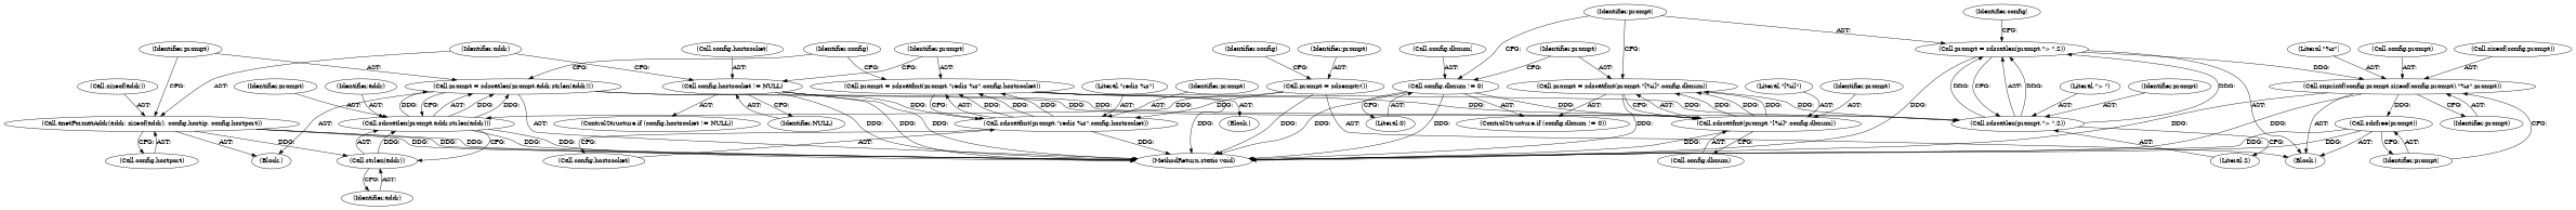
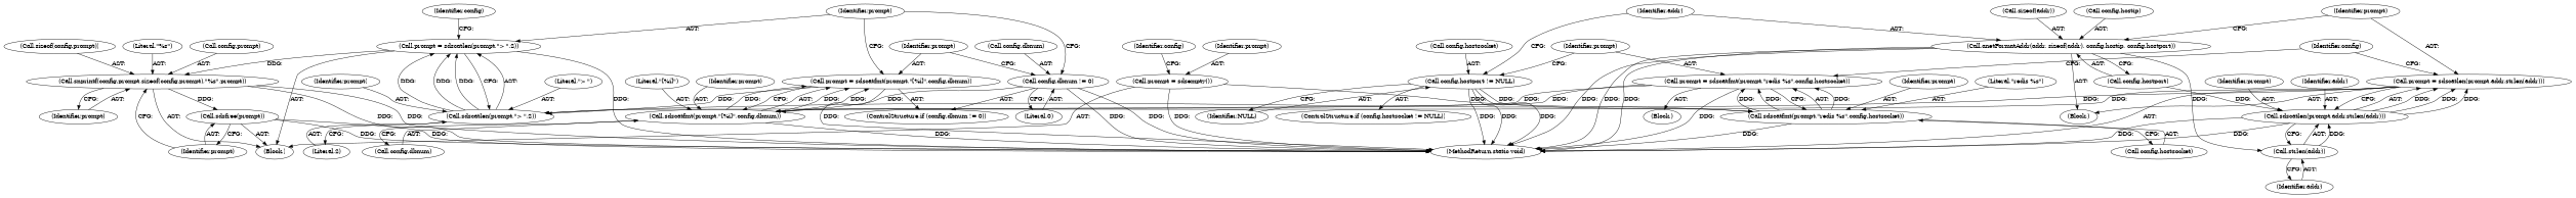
  digraph {
    n1 [label="(Call,snprintf(config.prompt,sizeof(config.prompt),\"%s\",prompt))"]
    n2 [label="(Call,sdsfree(prompt))"]
    n3 [label="(Block,)"]
    n4 [label="(MethodReturn,static void)"]
    n5 [label="(Identifier,prompt)"]
    n6 [label="(Identifier,prompt)"]
    n7 [label="(Call,prompt = sdscatlen(prompt,\"> \",2))"]
    n8 [label="(Call,sdscatlen(prompt,\"> \",2))"]
    n9 [label="(Literal,2)"]
    n10 [label="(Call,prompt = sdscatfmt(prompt,\"[%i]\",config.dbnum))"]
    n11 [label="(Call,sdscatfmt(prompt,\"[%i]\",config.dbnum))"]
    n12 [label="(ControlStructure,if (config.dbnum != 0))"]
    n13 [label="(Call,config.dbnum)"]
    n14 [label="(Call,prompt = sdscatlen(prompt,addr,strlen(addr)))"]
    n15 [label="(Call,sdscatlen(prompt,addr,strlen(addr)))"]
    n16 [label="(Block,)"]
    n17 [label="(Call,strlen(addr))"]
    n18 [label="(Identifier,addr)"]
    n19 [label="(Call,prompt = sdsempty())"]
    n20 [label="(Call,sdscatfmt(prompt,\"redis %s\",config.hostsocket))"]
    n21 [label="(Call,prompt = sdscatfmt(prompt,\"redis %s\",config.hostsocket))"]
    n22 [label="(Call,config.hostsocket)"]
    n23 [label="(Call,anetFormatAddr(addr, sizeof(addr), config.hostip, config.hostport))"]
    n24 [label="(Call,config.hostport)"]
    n25 [label="(Block,)"]
-   n26 [label="(Call,config.hostsocket != NULL)"]
+   n26 [label="(Call,config.hostport != NULL)"]
    n27 [label="(ControlStructure,if (config.hostsocket != NULL))"]
    n28 [label="(Identifier,NULL)"]
    n29 [label="(Call,config.dbnum != 0)"]
    n30 [label="(Literal,0)"]
    n31 [label="(Literal,\"> \")"]
    n32 [label="(Identifier,prompt)"]
    n33 [label="(Call,sizeof(config.prompt))"]
    n34 [label="(Identifier,config)"]
    n35 [label="(Literal,\"[%i]\")"]
    n36 [label="(Call,config.dbnum)"]
    n37 [label="(Identifier,prompt)"]
    n38 [label="(Identifier,config)"]
    n39 [label="(Identifier,prompt)"]
    n40 [label="(Identifier,config)"]
+   n41 [label="(Call,config.hostip)"]
    n42 [label="(Literal,\"redis %s\")"]
    n43 [label="(Identifier,prompt)"]
    n44 [label="(Call,sizeof(addr))"]
    n45 [label="(Identifier,prompt)"]
    n46 [label="(Literal,\"%s\")"]
    n47 [label="(Identifier,prompt)"]
    n48 [label="(Identifier,addr)"]
    n49 [label="(Call,config.prompt)"]
    n50 [label="(Identifier,prompt)"]
    n51 [label="(Identifier,prompt)"]
    n52 [label="(Identifier,addr)"]
    n53 [label="(Call,config.hostsocket)"]
    n54 [label="(Identifier,prompt)"]
    n1 -> n2 [label="DDG: "]
    n1 -> n3 [label="AST: "]
    n1 -> n4 [label="DDG: "]
    n1 -> n4 [label="DDG: "]
    n1 -> n5 [label="CFG: "]
    n2 -> n3 [label="AST: "]
    n2 -> n4 [label="DDG: "]
    n2 -> n4 [label="DDG: "]
    n2 -> n6 [label="CFG: "]
    n5 -> n1 [label="AST: "]
    n6 -> n1 [label="CFG: "]
    n6 -> n2 [label="AST: "]
    n7 -> n1 [label="DDG: "]
    n7 -> n3 [label="AST: "]
    n7 -> n4 [label="DDG: "]
    n7 -> n8 [label="CFG: "]
    n8 -> n7 [label="AST: "]
    n8 -> n7 [label="DDG: "]
    n8 -> n7 [label="DDG: "]
    n8 -> n7 [label="DDG: "]
    n8 -> n9 [label="CFG: "]
    n9 -> n8 [label="AST: "]
    n10 -> n4 [label="DDG: "]
    n10 -> n8 [label="DDG: "]
    n10 -> n11 [label="CFG: "]
    n10 -> n12 [label="AST: "]
    n11 -> n4 [label="DDG: "]
    n11 -> n10 [label="AST: "]
    n11 -> n10 [label="DDG: "]
    n11 -> n10 [label="DDG: "]
    n11 -> n10 [label="DDG: "]
    n11 -> n13 [label="CFG: "]
    n13 -> n11 [label="AST: "]
    n14 -> n4 [label="AST: "]
    n14 -> n8 [label="DDG: "]
    n14 -> n11 [label="DDG: "]
    n14 -> n15 [label="CFG: "]
    n14 -> n16 [label="AST: "]
    n15 -> n4 [label="DDG: "]
    n15 -> n4 [label="DDG: "]
    n15 -> n14 [label="AST: "]
    n15 -> n14 [label="DDG: "]
    n15 -> n14 [label="DDG: "]
    n15 -> n14 [label="DDG: "]
    n15 -> n17 [label="CFG: "]
    n17 -> n15 [label="AST: "]
    n17 -> n15 [label="DDG: "]
    n17 -> n18 [label="CFG: "]
    n18 -> n17 [label="AST: "]
    n19 -> n3 [label="AST: "]
    n19 -> n4 [label="DDG: "]
-   n19 -> n15 [label="DDG: "]
+   n24 -> n15 [label="DDG: "]
    n19 -> n20 [label="DDG: "]
    n20 -> n4 [label="DDG: "]
    n20 -> n21 [label="AST: "]
    n20 -> n21 [label="DDG: "]
    n20 -> n21 [label="DDG: "]
    n20 -> n21 [label="DDG: "]
    n20 -> n22 [label="CFG: "]
    n21 -> n4 [label="DDG: "]
    n21 -> n8 [label="DDG: "]
    n21 -> n11 [label="DDG: "]
    n21 -> n20 [label="CFG: "]
    n21 -> n25 [label="AST: "]
    n22 -> n20 [label="AST: "]
    n23 -> n4 [label="DDG: "]
    n23 -> n4 [label="DDG: "]
    n23 -> n4 [label="DDG: "]
    n23 -> n16 [label="AST: "]
    n23 -> n17 [label="DDG: "]
    n23 -> n24 [label="CFG: "]
    n24 -> n23 [label="AST: "]
    n26 -> n4 [label="DDG: "]
    n26 -> n4 [label="DDG: "]
    n26 -> n4 [label="DDG: "]
    n26 -> n20 [label="DDG: "]
    n26 -> n27 [label="AST: "]
    n26 -> n28 [label="CFG: "]
    n28 -> n26 [label="AST: "]
    n29 -> n4 [label="DDG: "]
    n29 -> n4 [label="DDG: "]
    n29 -> n11 [label="DDG: "]
    n29 -> n12 [label="AST: "]
    n29 -> n30 [label="CFG: "]
    n30 -> n29 [label="AST: "]
    n31 -> n8 [label="AST: "]
    n32 -> n15 [label="AST: "]
    n33 -> n1 [label="AST: "]
    n34 -> n19 [label="CFG: "]
    n35 -> n11 [label="AST: "]
    n36 -> n29 [label="AST: "]
    n37 -> n14 [label="AST: "]
    n37 -> n23 [label="CFG: "]
    n38 -> n14 [label="CFG: "]
    n38 -> n21 [label="CFG: "]
    n39 -> n10 [label="AST: "]
    n39 -> n29 [label="CFG: "]
    n40 -> n7 [label="CFG: "]
+   n41 -> n23 [label="AST: "]
    n42 -> n20 [label="AST: "]
    n43 -> n8 [label="AST: "]
    n44 -> n23 [label="AST: "]
    n45 -> n11 [label="AST: "]
    n46 -> n1 [label="AST: "]
    n47 -> n21 [label="AST: "]
    n47 -> n26 [label="CFG: "]
    n48 -> n23 [label="AST: "]
    n48 -> n26 [label="CFG: "]
    n49 -> n1 [label="AST: "]
    n50 -> n7 [label="AST: "]
    n50 -> n10 [label="CFG: "]
    n50 -> n29 [label="CFG: "]
    n51 -> n19 [label="AST: "]
    n52 -> n15 [label="AST: "]
    n53 -> n26 [label="AST: "]
    n54 -> n20 [label="AST: "]
  }
